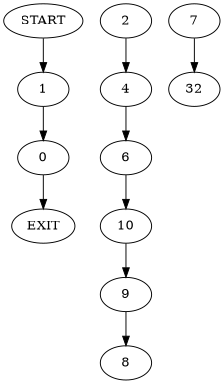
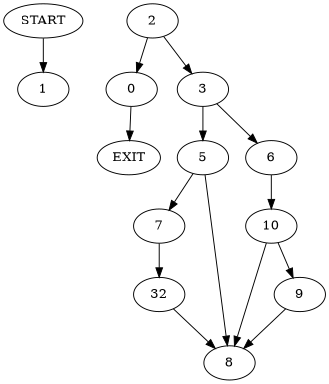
  digraph {
    n1 [label=START]
    1
    n3 [label=EXIT]
    n4 [label=0]
    2
-   4
+   4 [label=3]
+   5
    6
    7
    8
    10
    n12 [label=32]
    9
    n1 -> 1
    n4 -> n3
-   1 -> n4
+   2 -> n4
    2 -> 4
+   4 -> 5
    4 -> 6
+   5 -> 7
+   5 -> 8
    6 -> 10
    7 -> n12
+   10 -> 8
    10 -> 9
+   n12 -> 8
    9 -> 8
  }
